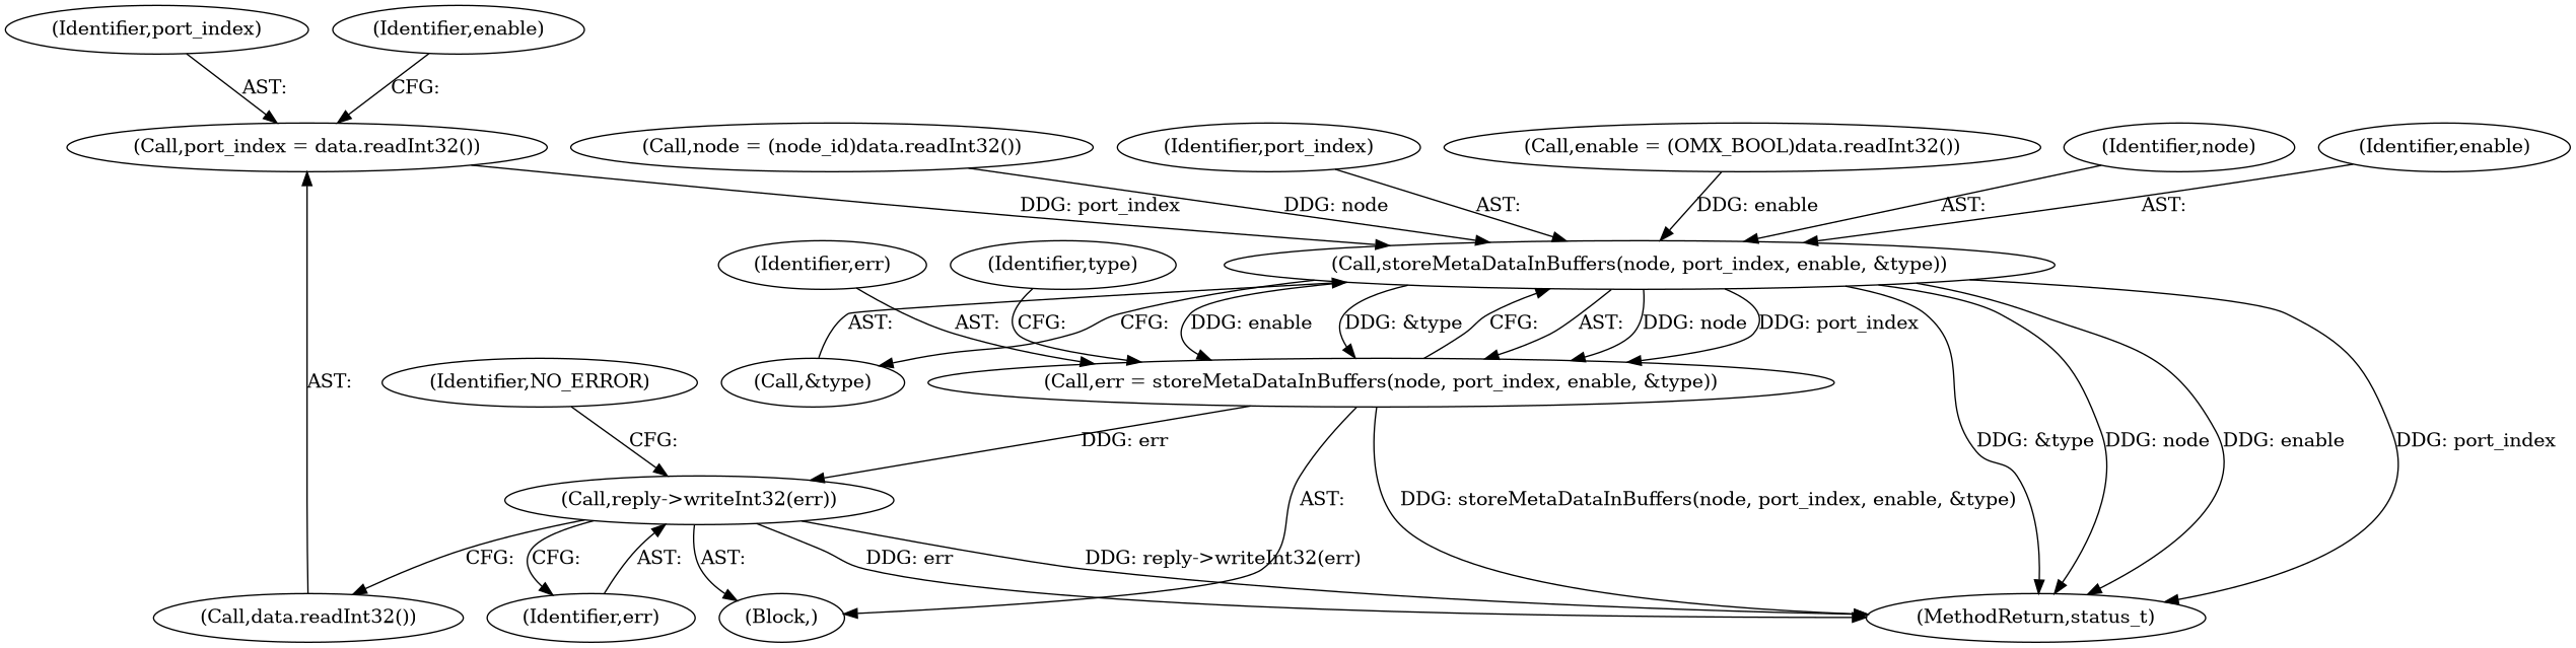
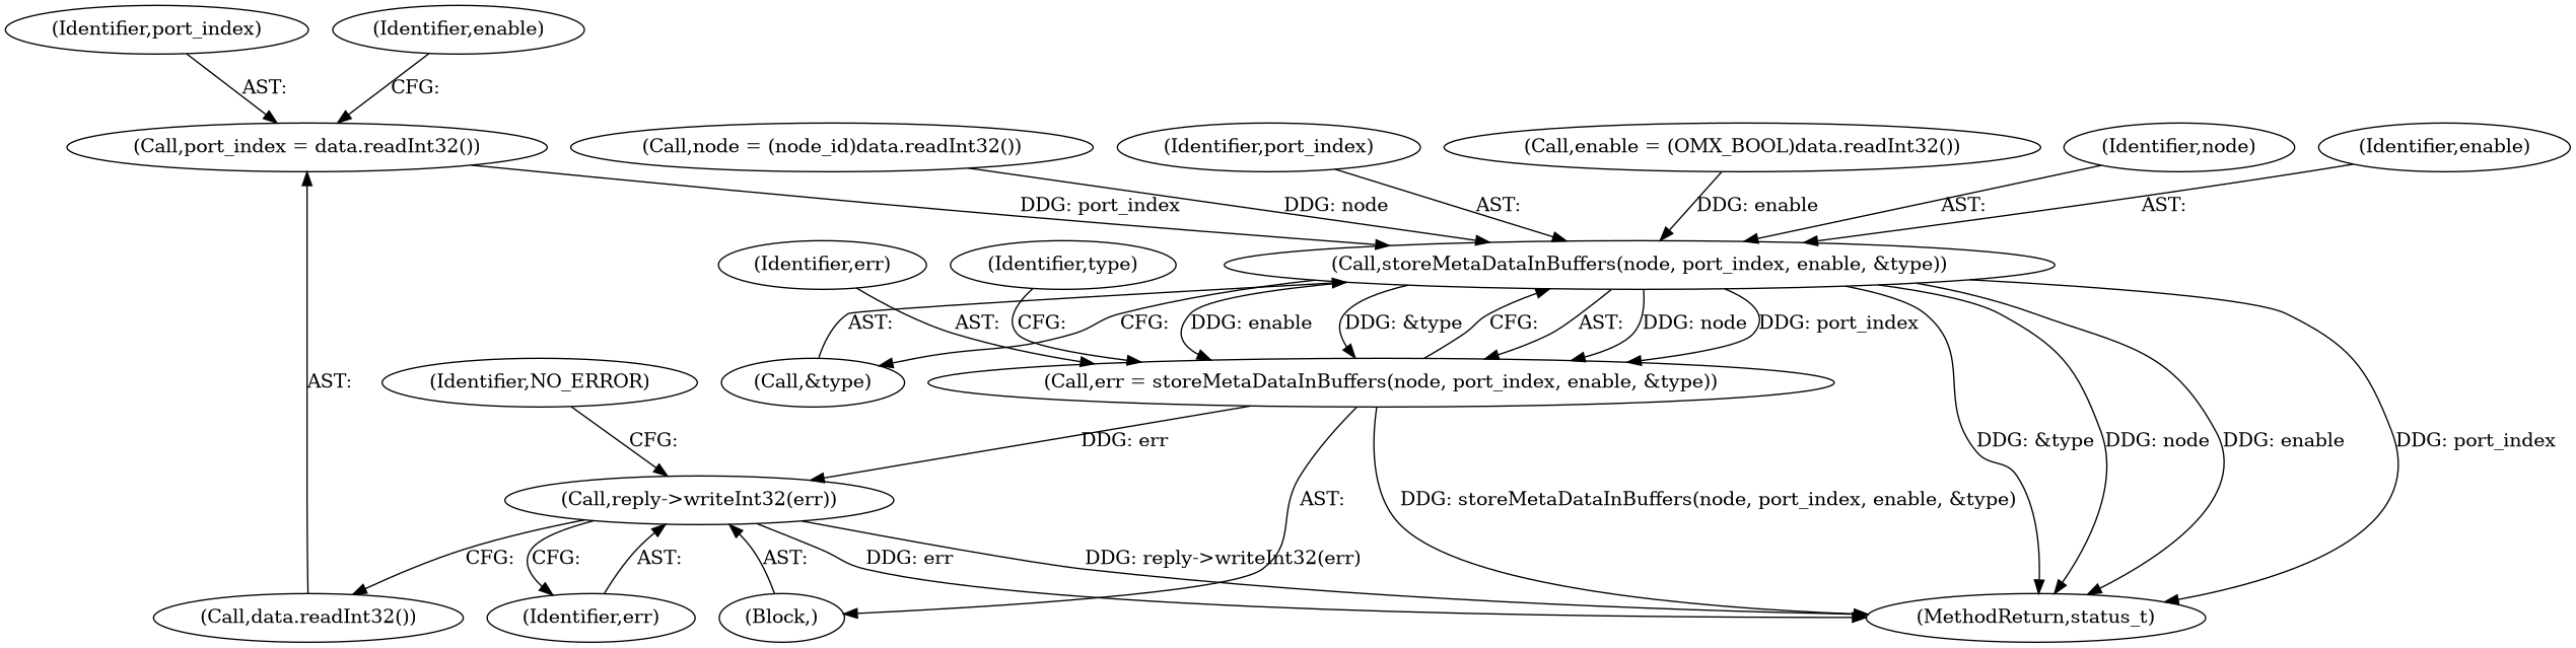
  digraph {
    n1 [label="(Call,port_index = data.readInt32())"]
    n2 [label="(Call,storeMetaDataInBuffers(node, port_index, enable, &type))"]
    n3 [label="(Call,err = storeMetaDataInBuffers(node, port_index, enable, &type))"]
    n4 [label="(MethodReturn,status_t)"]
    n5 [label="(Call,&type)"]
    n6 [label="(Call,data.readInt32())"]
    n7 [label="(Block,)"]
    n8 [label="(Call,reply->writeInt32(err))"]
    n9 [label="(Identifier,err)"]
    n10 [label="(Identifier,port_index)"]
    n11 [label="(Identifier,err)"]
    n12 [label="(Identifier,enable)"]
    n13 [label="(Identifier,NO_ERROR)"]
    n14 [label="(Identifier,enable)"]
    n15 [label="(Call,node = (node_id)data.readInt32())"]
    n16 [label="(Identifier,type)"]
    n17 [label="(Identifier,port_index)"]
    n18 [label="(Call,enable = (OMX_BOOL)data.readInt32())"]
    n19 [label="(Identifier,node)"]
    n1 -> n2 [label="DDG: port_index"]
    n2 -> n3 [label="AST: "]
    n2 -> n3 [label="DDG: node"]
    n2 -> n3 [label="DDG: port_index"]
    n2 -> n3 [label="DDG: enable"]
    n2 -> n3 [label="DDG: &type"]
    n2 -> n4 [label="DDG: node"]
    n2 -> n4 [label="DDG: port_index"]
    n2 -> n4 [label="DDG: &type"]
    n2 -> n4 [label="DDG: enable"]
    n2 -> n5 [label="CFG: "]
    n3 -> n2 [label="CFG: "]
    n3 -> n4 [label="DDG: storeMetaDataInBuffers(node, port_index, enable, &type)"]
    n3 -> n7 [label="AST: "]
    n3 -> n8 [label="DDG: err"]
    n5 -> n2 [label="AST: "]
    n6 -> n1 [label="AST: "]
    n8 -> n4 [label="DDG: err"]
    n8 -> n4 [label="DDG: reply->writeInt32(err)"]
    n8 -> n6 [label="CFG: "]
-   n8 -> n7 [label="AST: "]
+   n7 -> n8 [label="AST: "]
    n8 -> n9 [label="CFG: "]
    n9 -> n8 [label="AST: "]
    n10 -> n1 [label="AST: "]
    n11 -> n3 [label="AST: "]
    n12 -> n1 [label="CFG: "]
    n13 -> n8 [label="CFG: "]
    n14 -> n2 [label="AST: "]
    n15 -> n2 [label="DDG: node"]
    n16 -> n3 [label="CFG: "]
    n17 -> n2 [label="AST: "]
    n18 -> n2 [label="DDG: enable"]
    n19 -> n2 [label="AST: "]
  }
